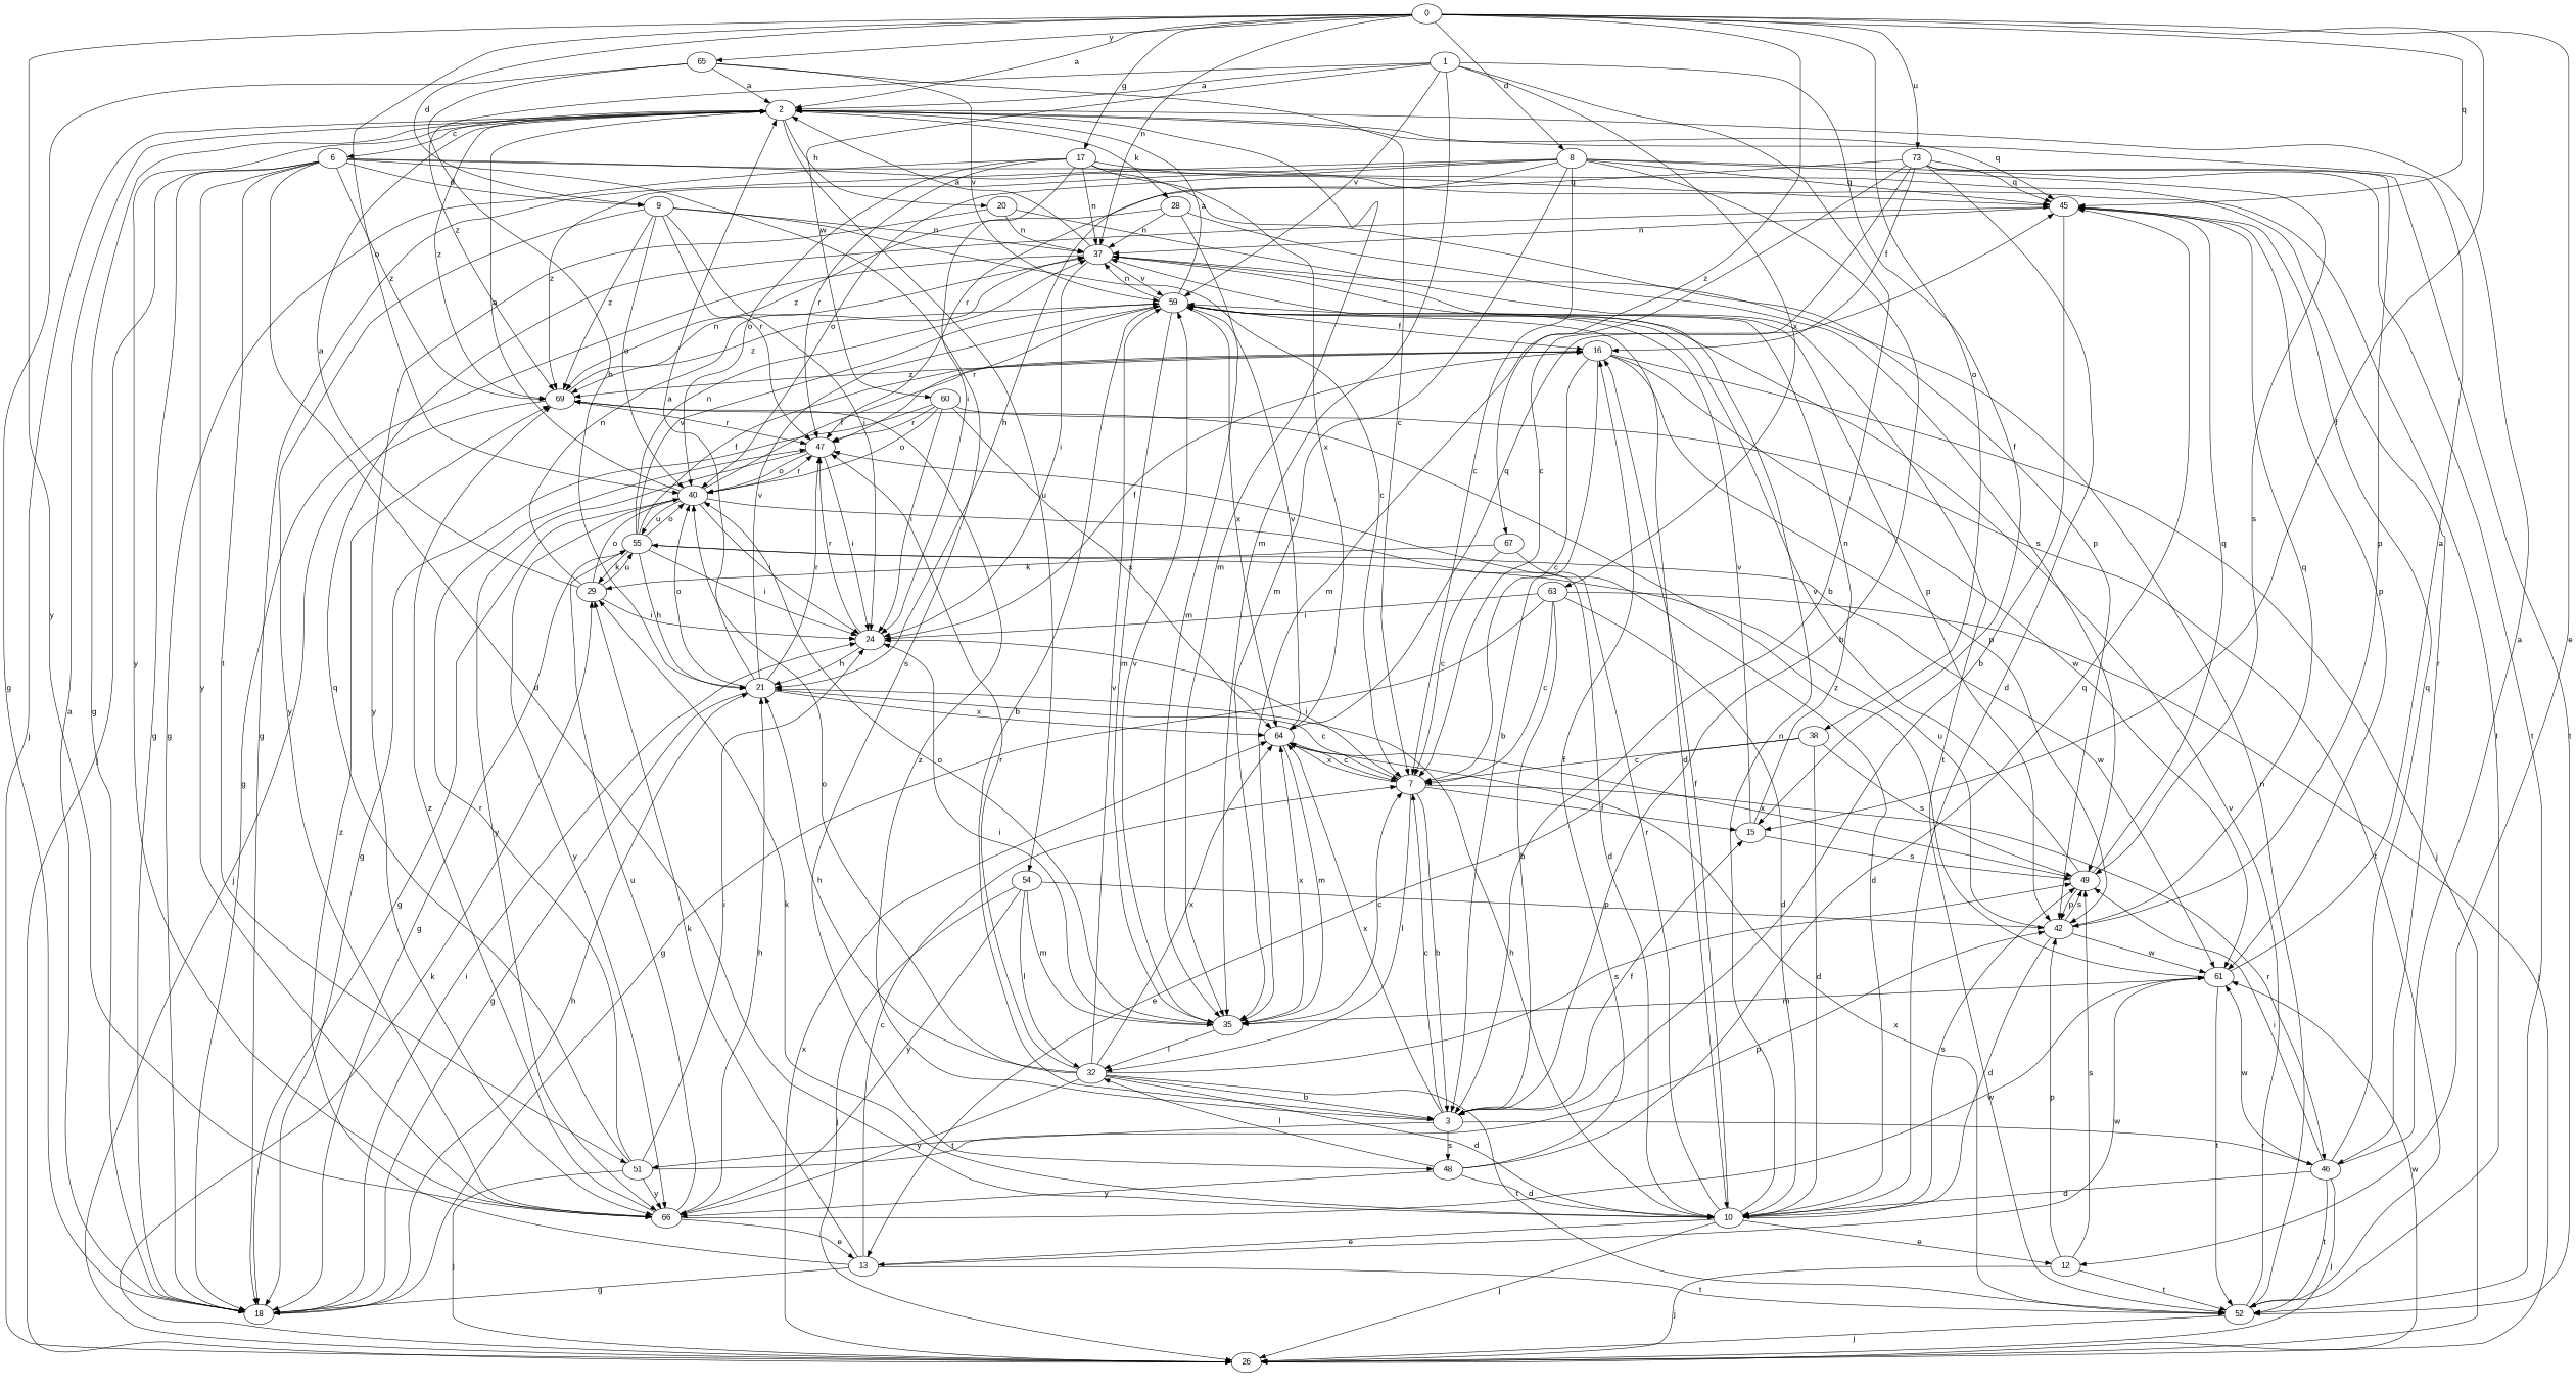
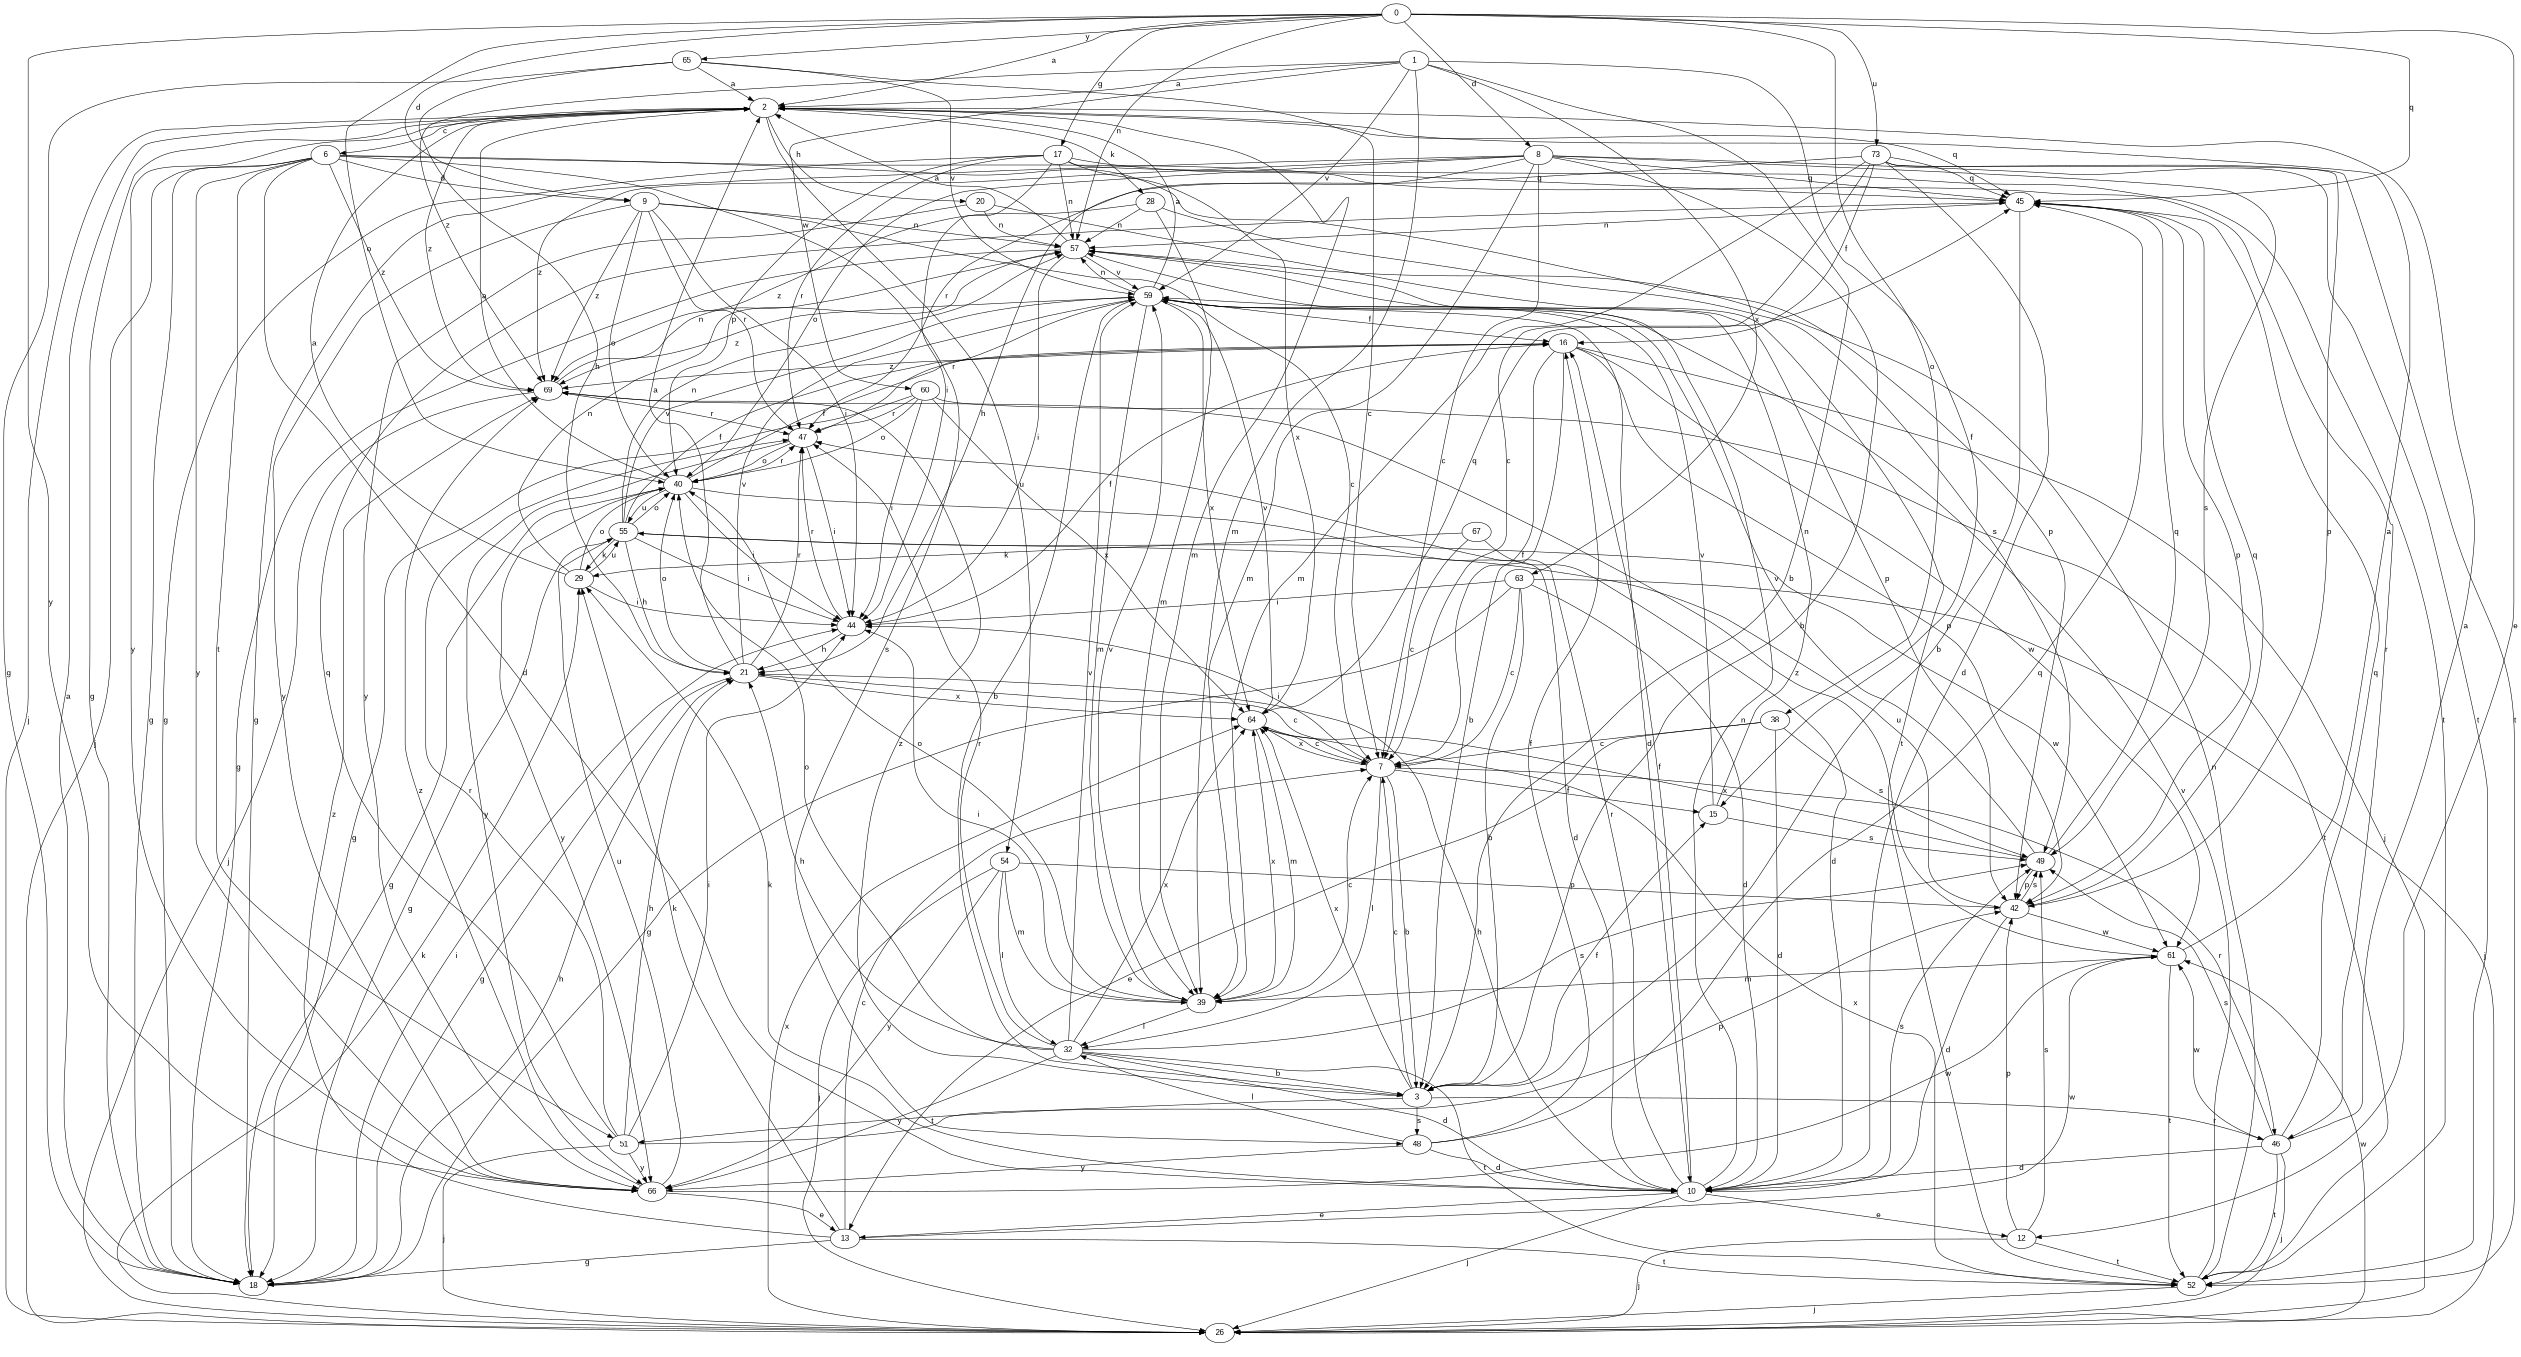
  strict digraph {
    fontname="Liberation Sans"
    node [fontname="Liberation Sans"]
    edge [fontname="Liberation Sans"]
    0
    2
    8
    9
    12
    15
    17
-   37
+   37 [label=57]
    38
    40
    45
    n12 [label=73]
    65
    66
    67
-   35
+   35 [label=39]
    69
    6
    18
    20
    26
    28
    54
    n24 [label=3]
    7
    21
    49
    52
-   24
+   24 [label=44]
    47
    42
    59
    64
    10
    13
    16
    55
    61
    29
    1
    60
    63
    46
    48
    51
    32
    0 -> 2 [label=a]
    0 -> 8 [label=d]
    0 -> 9 [label=d]
    0 -> 12 [label=e]
-   0 -> 15 [label=f]
    0 -> 17 [label=g]
    0 -> 37 [label=n]
    0 -> 38 [label=o]
    0 -> 40 [label=o]
    0 -> 45 [label=q]
    0 -> n12 [label=u]
    0 -> 65 [label=y]
    0 -> 66 [label=y]
-   0 -> 67 [label=z]
    2 -> 45 [label=q]
    2 -> 66 [label=y]
    2 -> 35 [label=m]
    2 -> 69 [label=z]
    2 -> 6 [label=c]
    2 -> 18 [label=g]
    2 -> 20 [label=h]
    2 -> 26 [label=j]
    2 -> 28 [label=k]
    2 -> 54 [label=u]
    8 -> 40 [label=o]
    8 -> 45 [label=q]
    8 -> 35 [label=m]
    8 -> 69 [label=z]
    8 -> 18 [label=g]
    8 -> n24 [label=b]
    8 -> 7 [label=c]
    8 -> 21 [label=h]
    8 -> 49 [label=s]
    8 -> 52 [label=t]
    9 -> 37 [label=n]
    9 -> 40 [label=o]
    9 -> 66 [label=y]
    9 -> 69 [label=z]
    9 -> 7 [label=c]
    9 -> 24 [label=i]
    9 -> 47 [label=r]
    12 -> 26 [label=j]
    12 -> 49 [label=s]
    12 -> 52 [label=t]
    12 -> 42 [label=p]
    15 -> 37 [label=n]
    15 -> 49 [label=s]
    15 -> 59 [label=v]
    17 -> 37 [label=n]
-   17 -> 40 [label=o]
+   17 -> 40 [label=p]
    17 -> 45 [label=q]
    17 -> 18 [label=g]
    17 -> 52 [label=t]
    17 -> 24 [label=i]
    17 -> 47 [label=r]
    17 -> 64 [label=x]
    37 -> 2 [label=a]
    37 -> 18 [label=g]
    37 -> 24 [label=i]
    37 -> 42 [label=p]
    37 -> 59 [label=v]
    38 -> 7 [label=c]
    38 -> 49 [label=s]
    38 -> 10 [label=d]
    38 -> 13 [label=e]
    40 -> 2 [label=a]
    40 -> 66 [label=y]
    40 -> 18 [label=g]
    40 -> 24 [label=i]
    40 -> 47 [label=r]
    40 -> 10 [label=d]
    40 -> 16 [label=f]
    40 -> 55 [label=u]
    45 -> 37 [label=n]
    45 -> n24 [label=b]
-   45 -> 61 [label=p]
+   45 -> 42 [label=p]
    n12 -> 45 [label=q]
    n12 -> 35 [label=m]
    n12 -> 7 [label=c]
    n12 -> 52 [label=t]
    n12 -> 47 [label=r]
    n12 -> 42 [label=p]
    n12 -> 10 [label=d]
    n12 -> 16 [label=f]
    65 -> 2 [label=a]
    65 -> 18 [label=g]
    65 -> 7 [label=c]
    65 -> 21 [label=h]
    65 -> 59 [label=v]
    66 -> 69 [label=z]
    66 -> 13 [label=e]
    66 -> 55 [label=u]
    66 -> 61 [label=w]
    67 -> 7 [label=c]
    67 -> 10 [label=d]
    67 -> 29 [label=k]
    35 -> 40 [label=o]
    35 -> 7 [label=c]
    35 -> 24 [label=i]
    35 -> 59 [label=v]
    35 -> 64 [label=x]
    35 -> 32 [label=l]
    69 -> 37 [label=n]
    69 -> 26 [label=j]
    69 -> 47 [label=r]
    6 -> 9 [label=d]
    6 -> 66 [label=y]
    6 -> 69 [label=z]
    6 -> 18 [label=g]
    6 -> 26 [label=j]
    6 -> 42 [label=p]
    6 -> 10 [label=d]
    6 -> 46 [label=r]
    6 -> 48 [label=s]
    6 -> 51 [label=t]
    18 -> 2 [label=a]
    18 -> 21 [label=h]
    18 -> 24 [label=i]
    20 -> 37 [label=n]
    20 -> 66 [label=y]
    20 -> 52 [label=t]
    26 -> 64 [label=x]
    26 -> 61 [label=w]
    26 -> 29 [label=k]
    28 -> 37 [label=n]
    28 -> 35 [label=m]
    28 -> 69 [label=z]
    28 -> 49 [label=s]
    54 -> 66 [label=y]
    54 -> 35 [label=m]
    54 -> 26 [label=j]
    54 -> 42 [label=p]
    54 -> 32 [label=l]
    n24 -> 15 [label=f]
    n24 -> 69 [label=z]
    n24 -> 7 [label=c]
    n24 -> 64 [label=x]
    n24 -> 46 [label=r]
    n24 -> 48 [label=s]
    n24 -> 51 [label=t]
    7 -> 15 [label=f]
    7 -> n24 [label=b]
    7 -> 24 [label=i]
    7 -> 64 [label=x]
    7 -> 46 [label=r]
    7 -> 32 [label=l]
    21 -> 2 [label=a]
    21 -> 40 [label=o]
    21 -> 18 [label=g]
    21 -> 7 [label=c]
    21 -> 47 [label=r]
    21 -> 59 [label=v]
    21 -> 64 [label=x]
    49 -> 45 [label=q]
    49 -> 42 [label=p]
    49 -> 59 [label=v]
    49 -> 64 [label=x]
    52 -> 37 [label=n]
    52 -> 26 [label=j]
    52 -> 59 [label=v]
    52 -> 64 [label=x]
    24 -> 21 [label=h]
    24 -> 47 [label=r]
    24 -> 16 [label=f]
    47 -> 40 [label=o]
    47 -> 66 [label=y]
    47 -> 24 [label=i]
    42 -> 45 [label=q]
    42 -> 49 [label=s]
    42 -> 10 [label=d]
    42 -> 55 [label=u]
    42 -> 61 [label=w]
    59 -> 2 [label=a]
    59 -> 37 [label=n]
    59 -> 35 [label=m]
    59 -> 69 [label=z]
    59 -> n24 [label=b]
    59 -> 47 [label=r]
    59 -> 64 [label=x]
    59 -> 10 [label=d]
    59 -> 16 [label=f]
    64 -> 45 [label=q]
    64 -> 35 [label=m]
    64 -> 7 [label=c]
    64 -> 59 [label=v]
    10 -> 12 [label=e]
    10 -> 37 [label=n]
    10 -> 26 [label=j]
    10 -> 21 [label=h]
    10 -> 49 [label=s]
    10 -> 47 [label=r]
    10 -> 13 [label=e]
    10 -> 16 [label=f]
    10 -> 29 [label=k]
    13 -> 69 [label=z]
    13 -> 18 [label=g]
    13 -> 7 [label=c]
    13 -> 52 [label=t]
    13 -> 61 [label=w]
    13 -> 29 [label=k]
    16 -> 69 [label=z]
    16 -> 26 [label=j]
    16 -> n24 [label=b]
-   16 -> 7 [label=c]
+   16 -> 7 [label=f]
    16 -> 42 [label=p]
    16 -> 61 [label=w]
    55 -> 37 [label=n]
    55 -> 40 [label=o]
    55 -> 18 [label=g]
    55 -> 21 [label=h]
    55 -> 24 [label=i]
    55 -> 59 [label=v]
    55 -> 16 [label=f]
    55 -> 61 [label=w]
    55 -> 29 [label=k]
    61 -> 2 [label=a]
    61 -> 35 [label=m]
    61 -> 69 [label=z]
    61 -> 52 [label=t]
    29 -> 2 [label=a]
    29 -> 37 [label=n]
    29 -> 40 [label=o]
    29 -> 24 [label=i]
    29 -> 55 [label=u]
    1 -> 2 [label=a]
    1 -> 15 [label=f]
    1 -> 35 [label=m]
    1 -> 69 [label=z]
    1 -> n24 [label=b]
    1 -> 59 [label=v]
    1 -> 60 [label=w]
    1 -> 63 [label=x]
    60 -> 40 [label=o]
    60 -> 18 [label=g]
    60 -> 52 [label=t]
    60 -> 24 [label=i]
    60 -> 47 [label=r]
    60 -> 64 [label=x]
    63 -> 18 [label=g]
    63 -> 26 [label=j]
    63 -> n24 [label=b]
    63 -> 7 [label=c]
    63 -> 24 [label=i]
    63 -> 10 [label=d]
    46 -> 2 [label=a]
    46 -> 45 [label=q]
    46 -> 26 [label=j]
-   46 -> 49 [label=i]
+   46 -> 49 [label=s]
    46 -> 52 [label=t]
    46 -> 10 [label=d]
    46 -> 61 [label=w]
    48 -> 45 [label=q]
    48 -> 66 [label=y]
    48 -> 10 [label=d]
    48 -> 16 [label=f]
    48 -> 32 [label=l]
    51 -> 45 [label=q]
    51 -> 66 [label=y]
    51 -> 26 [label=j]
-   66 -> 21 [label=h]
+   51 -> 21 [label=h]
    51 -> 24 [label=i]
    51 -> 47 [label=r]
    51 -> 42 [label=p]
    32 -> 40 [label=o]
    32 -> 66 [label=y]
    32 -> n24 [label=b]
    32 -> 21 [label=h]
    32 -> 49 [label=s]
    32 -> 52 [label=t]
    32 -> 47 [label=r]
    32 -> 59 [label=v]
    32 -> 64 [label=x]
    32 -> 10 [label=d]
  }
